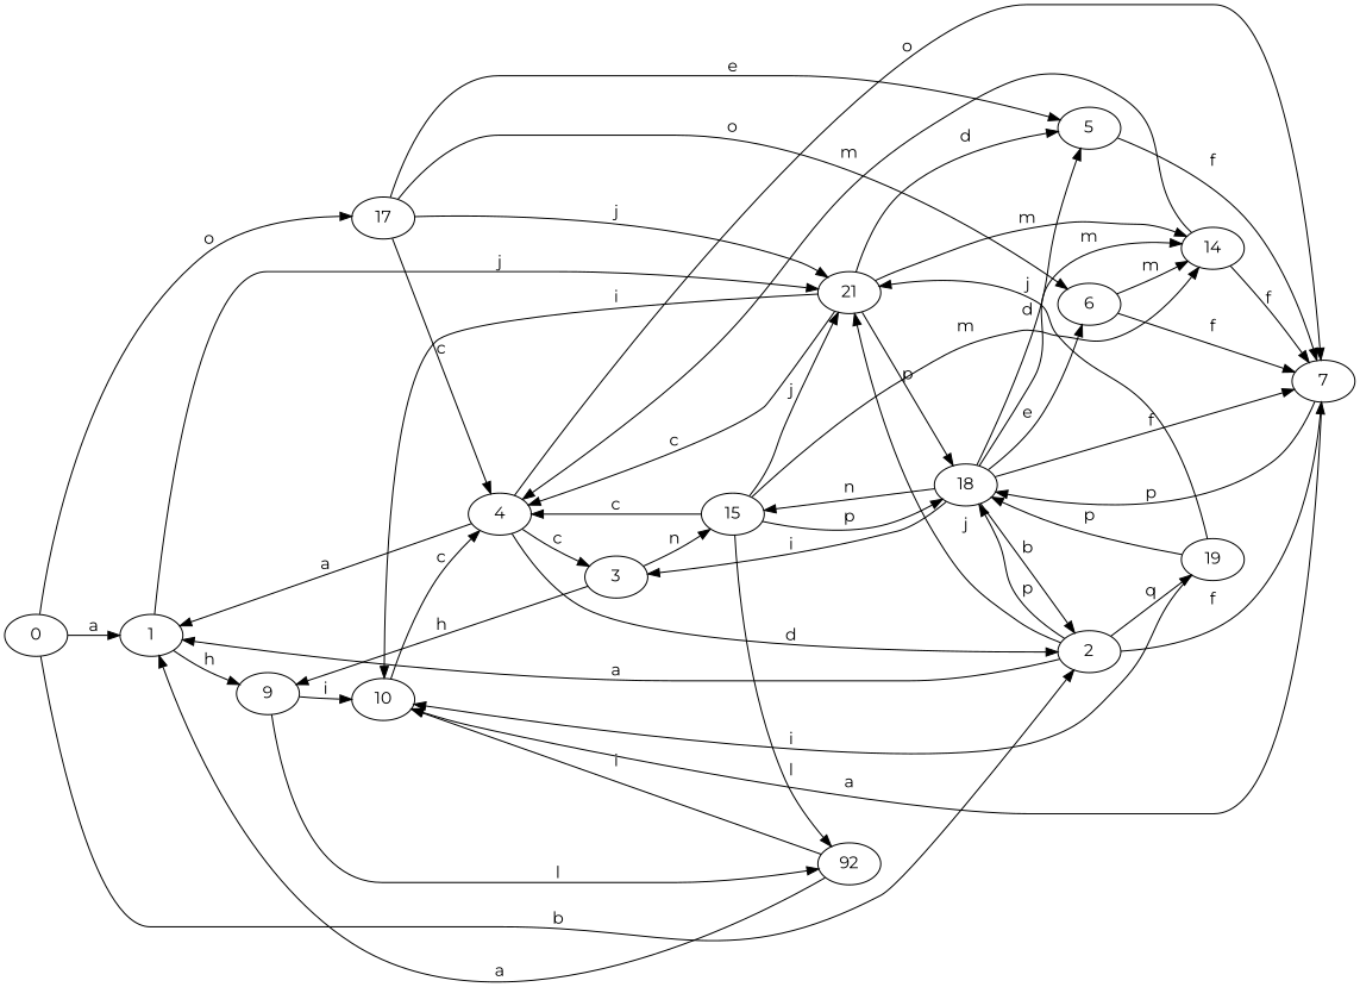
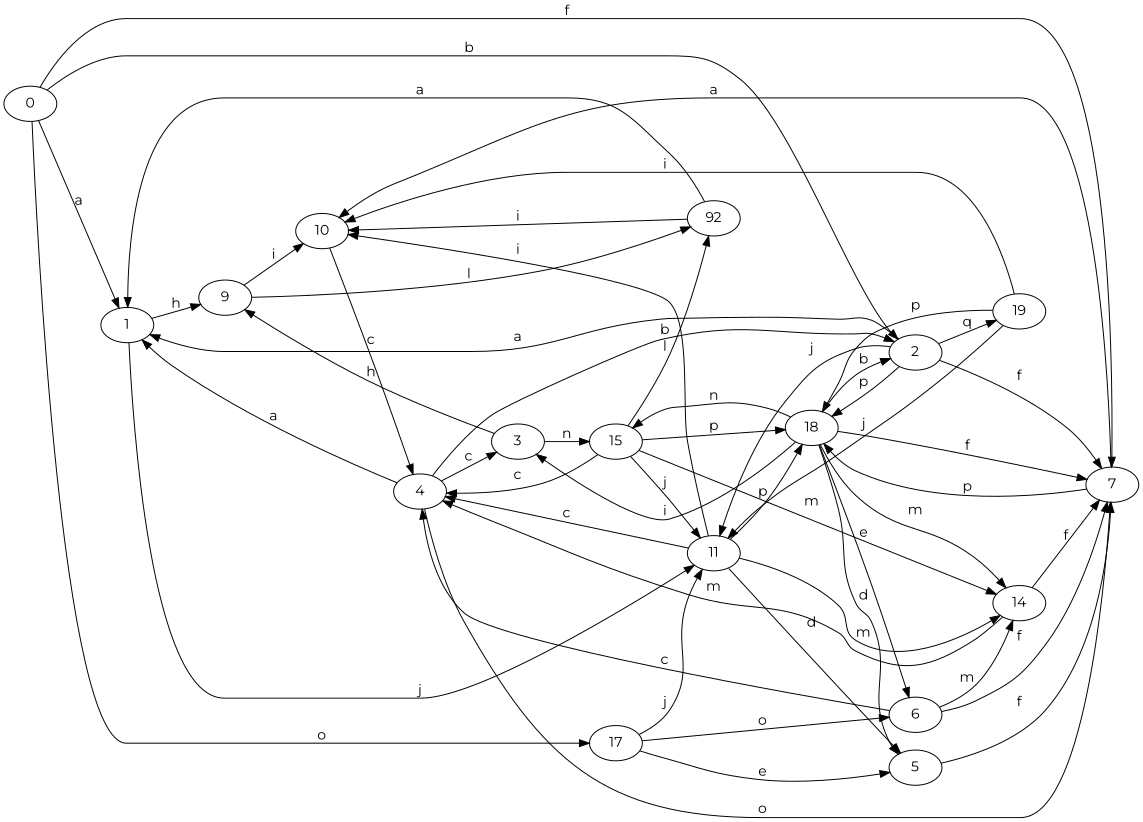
  strict digraph {
    fontname=Montserrat
    rankdir=LR
    node [fontname=Montserrat]
    edge [fontname=Montserrat]
    0
    1
    2
    7
    17
    9
-   11 [label=21]
+   11
    18
    19
    10
    4
    5
    6
    n14 [label=92]
    14
    3
    15
    0 -> 1 [label=a]
    0 -> 2 [label=b]
+   0 -> 7 [label=f]
    0 -> 17 [label=o]
    1 -> 9 [label=h]
    1 -> 11 [label=j]
    2 -> 1 [label=a]
    2 -> 7 [label=f]
    2 -> 11 [label=j]
    2 -> 18 [label=p]
    2 -> 19 [label=q]
    7 -> 18 [label=p]
    7 -> 10 [label=a]
    17 -> 11 [label=j]
-   17 -> 4 [label=c]
+   6 -> 4 [label=c]
    17 -> 5 [label=e]
    17 -> 6 [label=o]
    9 -> 10 [label=i]
    9 -> n14 [label=l]
    11 -> 18 [label=p]
    11 -> 10 [label=i]
    11 -> 4 [label=c]
    11 -> 5 [label=d]
    11 -> 14 [label=m]
    18 -> 2 [label=b]
    18 -> 7 [label=f]
    18 -> 5 [label=d]
    18 -> 6 [label=e]
    18 -> 14 [label=m]
    18 -> 3 [label=i]
    18 -> 15 [label=n]
    19 -> 11 [label=j]
    19 -> 18 [label=p]
    19 -> 10 [label=i]
    10 -> 4 [label=c]
    4 -> 1 [label=a]
-   4 -> 2 [label=d]
+   4 -> 2 [label=b]
    4 -> 7 [label=o]
    4 -> 3 [label=c]
    5 -> 7 [label=f]
    6 -> 7 [label=f]
    6 -> 14 [label=m]
    n14 -> 1 [label=a]
    n14 -> 10 [label=i]
    14 -> 7 [label=f]
    14 -> 4 [label=m]
    3 -> 9 [label=h]
    3 -> 15 [label=n]
    15 -> 11 [label=j]
    15 -> 18 [label=p]
    15 -> 4 [label=c]
    15 -> n14 [label=l]
    15 -> 14 [label=m]
  }
